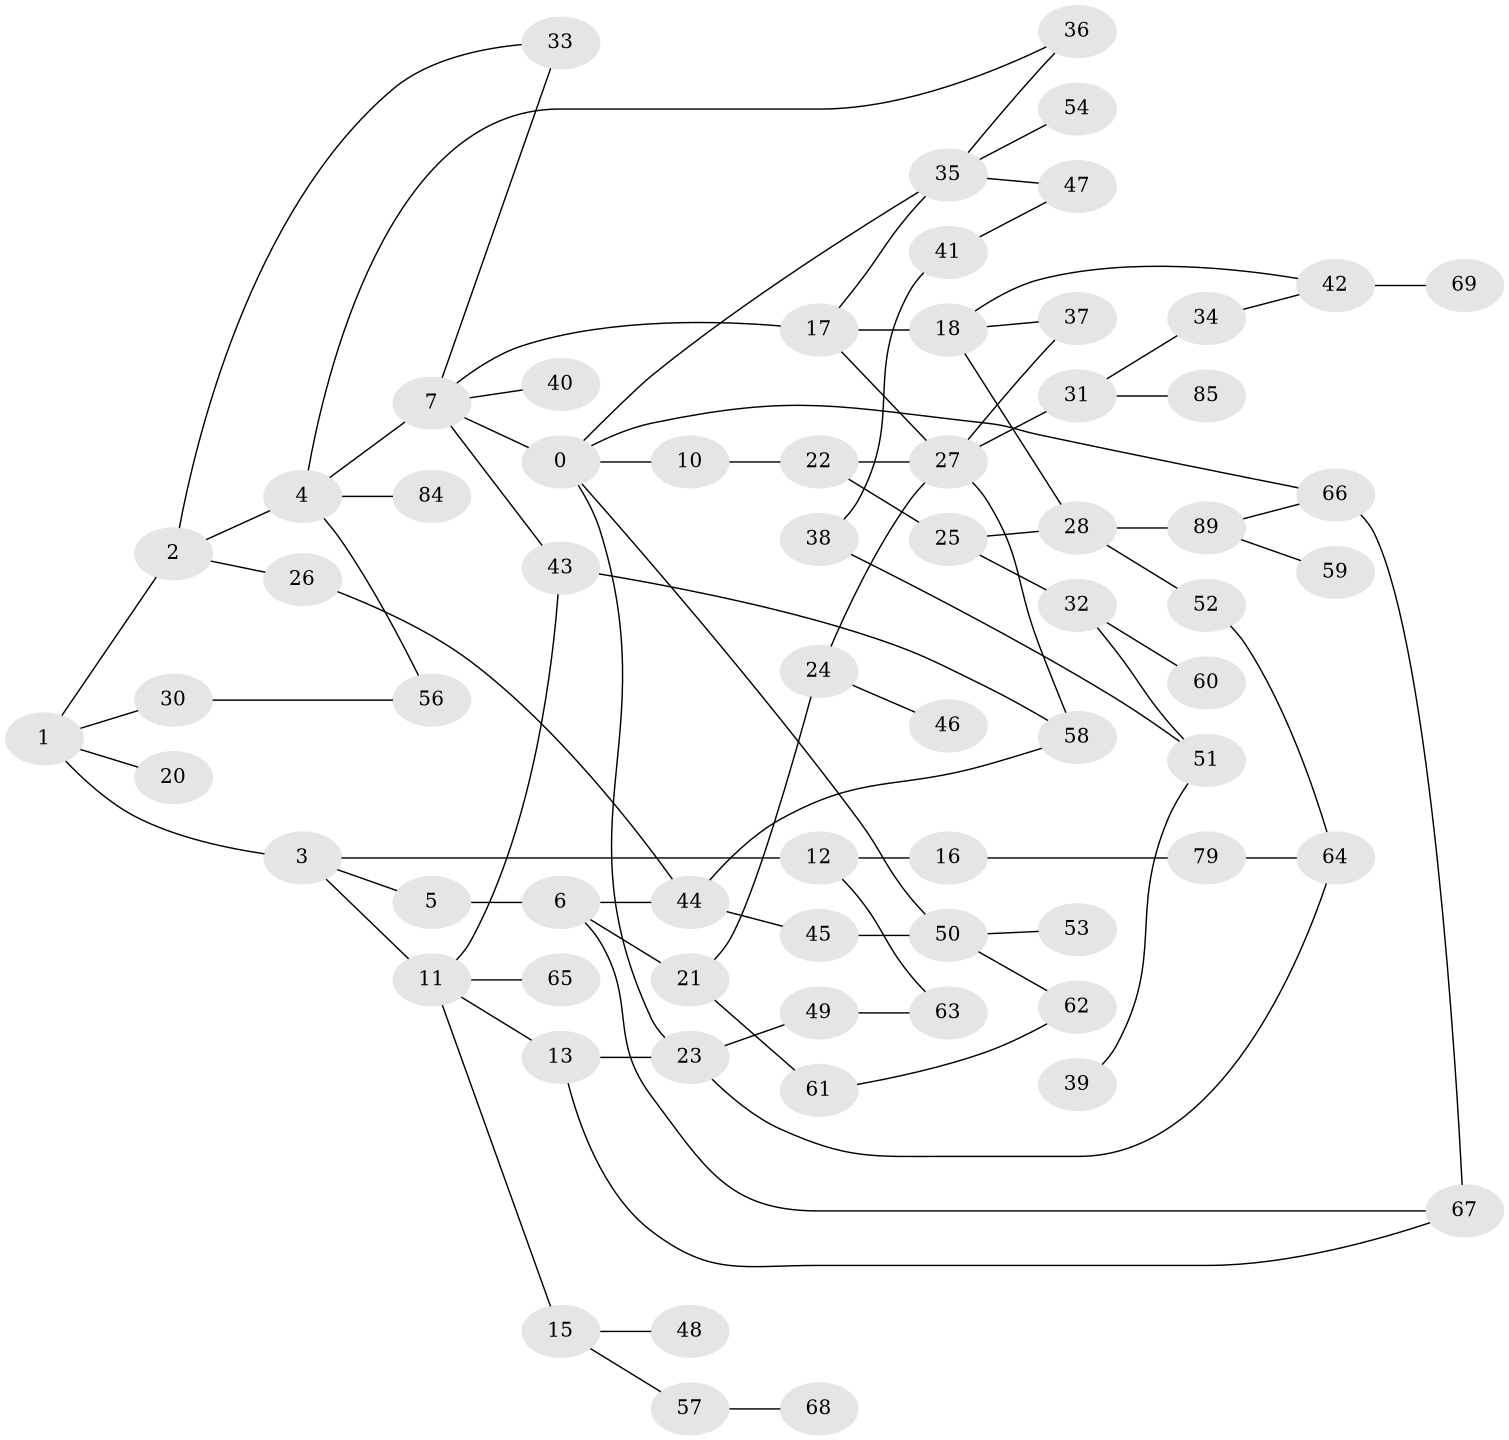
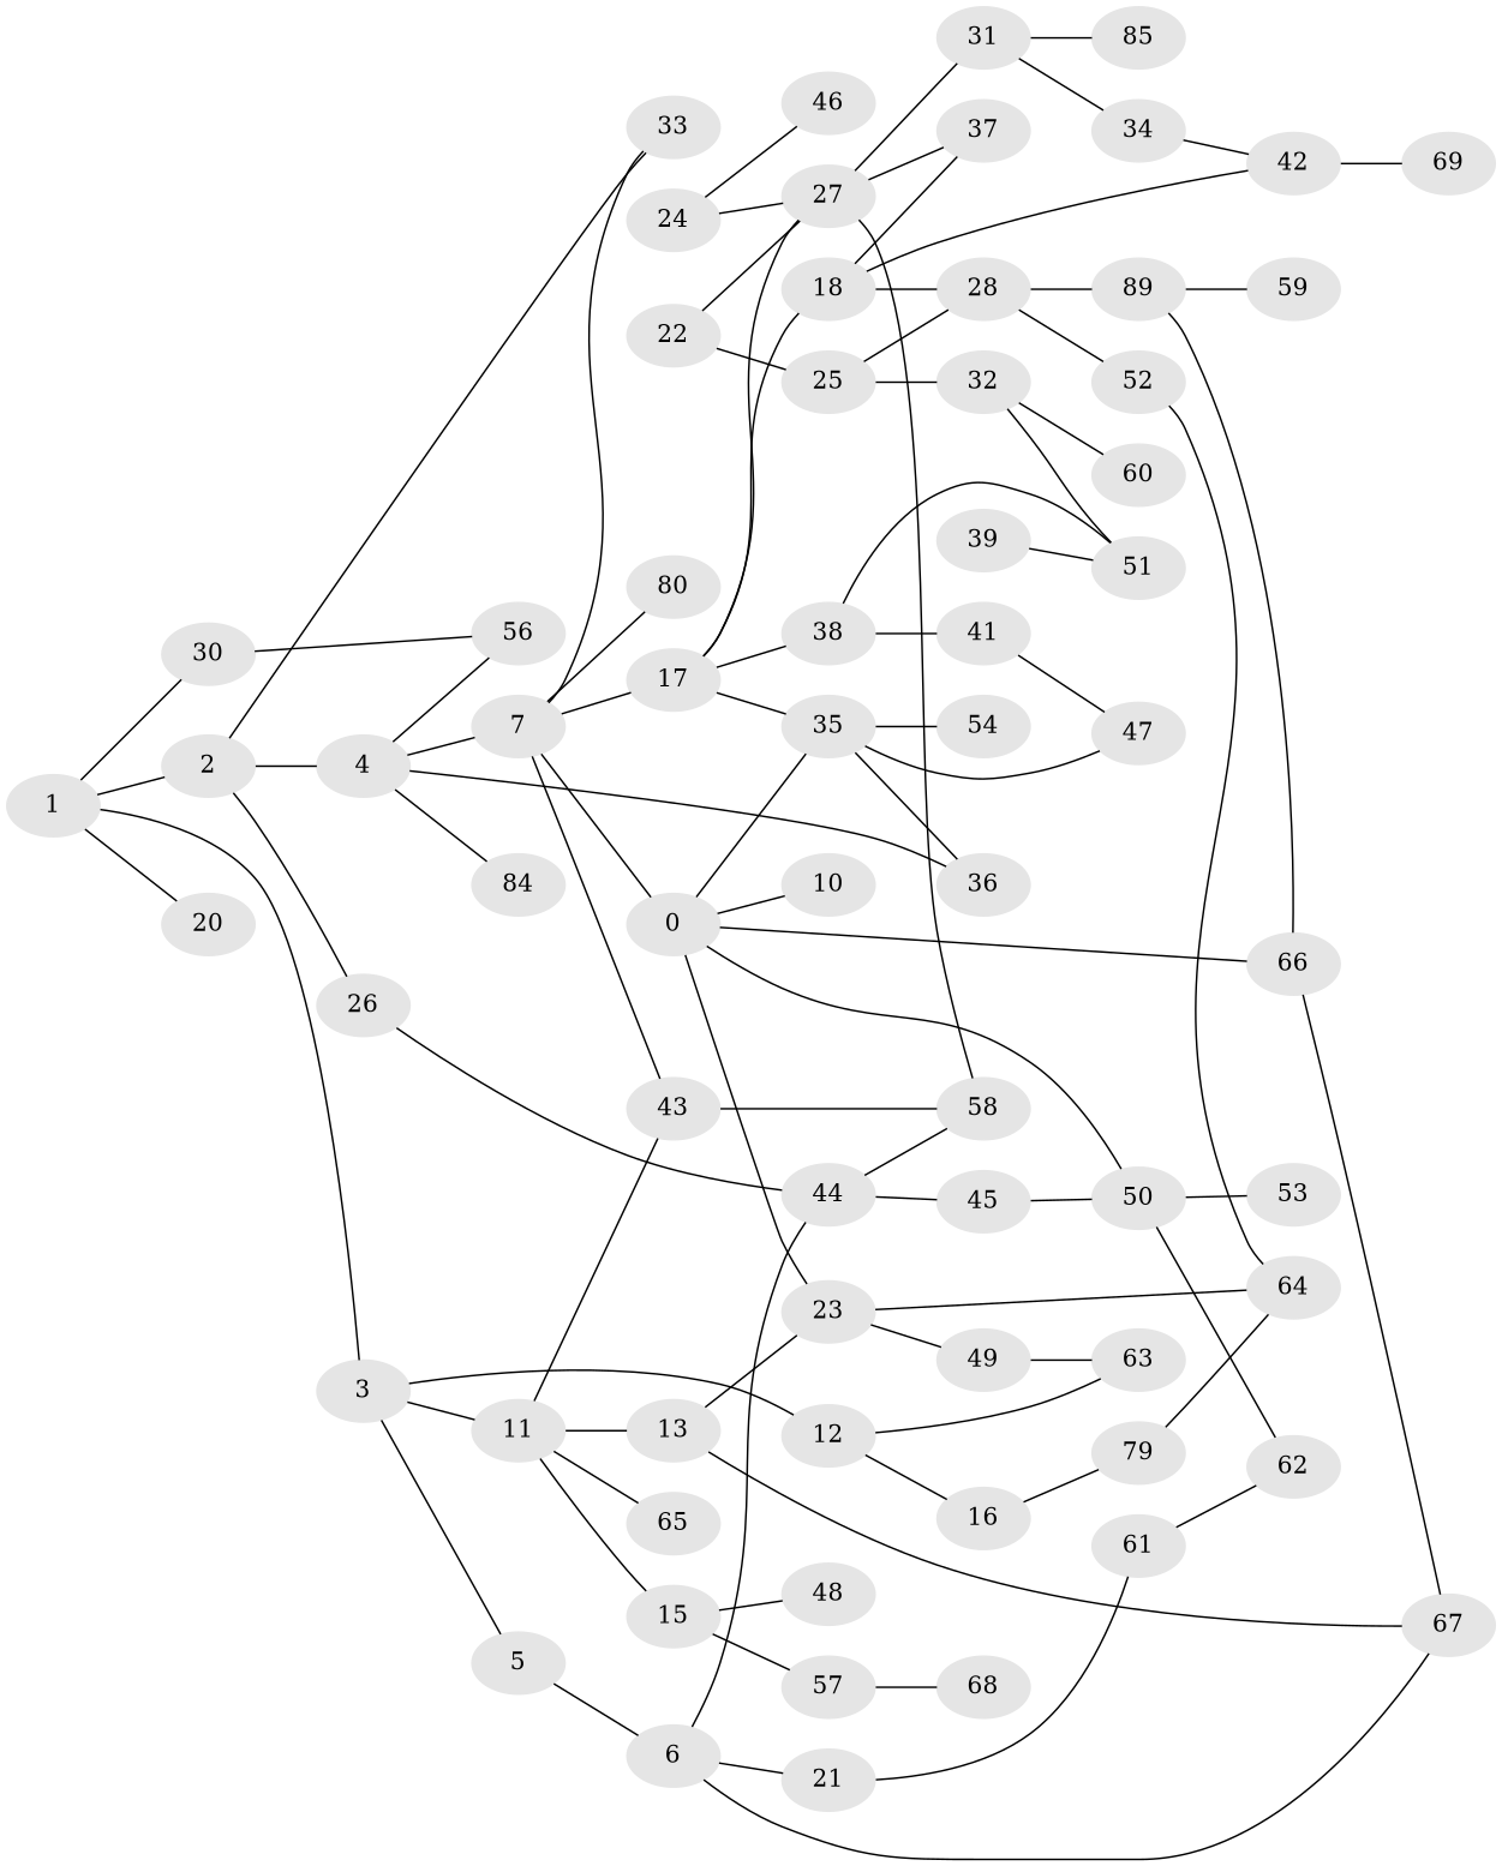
  graph {
    rankdir=LR
    node [color=gray90 style=filled]
    1
    2
    3
    20
    30
    4
    26
    33
    5
    11
    12
    56
    7
    n14 [label=84]
    36
    44
    6
    43
    13
    15
    65
    16
    63
    n24 [label=0]
    17
-   40
+   40 [label=80]
    21
    67
    24
    61
    58
    45
    10
    23
    35
    50
    66
    18
    27
    38
    22
    64
    49
    47
    54
    53
    62
    39
    51
    25
    48
    57
    n53 [label=79]
    68
    28
    37
    42
    31
    41
    n60 [label=89]
    52
    69
    46
    32
    60
    34
    n67 [label=85]
    59
    1 -- 2
    1 -- 3
    1 -- 20
    1 -- 30
    2 -- 4
    2 -- 26
    2 -- 33
    3 -- 5
    3 -- 11
    3 -- 12
    30 -- 56
    4 -- 56
    4 -- 7
    4 -- n14
    4 -- 36
    26 -- 44
    5 -- 6
    11 -- 43
    11 -- 13
    11 -- 15
    11 -- 65
    12 -- 16
    12 -- 63
    7 -- 33
    7 -- 43
    7 -- n24
    7 -- 17
    7 -- 40
    44 -- 58
    44 -- 45
    6 -- 44
    6 -- 21
    6 -- 67
    43 -- 58
    13 -- 67
    13 -- 23
    15 -- 48
    15 -- 57
    16 -- n53
    n24 -- 10
    n24 -- 23
    n24 -- 35
    n24 -- 50
    n24 -- 66
    17 -- 35
    17 -- 18
    17 -- 27
-   21 -- 24
+   17 -- 38
    21 -- 61
    24 -- 27
    24 -- 46
    61 -- 62
    45 -- 50
-   10 -- 22
    23 -- 64
    23 -- 49
    35 -- 36
    35 -- 47
    35 -- 54
    50 -- 53
    50 -- 62
    66 -- 67
    18 -- 28
    18 -- 37
    18 -- 42
    27 -- 58
    27 -- 37
    27 -- 31
    38 -- 51
    38 -- 41
    22 -- 27
    22 -- 25
    49 -- 63
    39 -- 51
    25 -- 28
    25 -- 32
    57 -- 68
    n53 -- 64
    28 -- n60
    28 -- 52
    42 -- 69
    31 -- 34
    31 -- n67
    41 -- 47
    n60 -- 66
    n60 -- 59
    52 -- 64
    32 -- 51
    32 -- 60
    34 -- 42
  }
